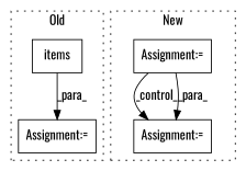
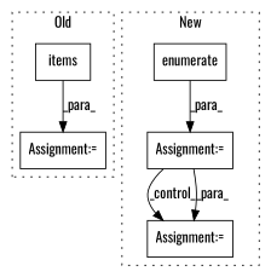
  digraph {
    fontname=Oswald
    node [a=7 shape=box fontname=Oswald]
    edge [fontname=Oswald]
    n1 [a=32 l=7 label=items s=4082]
    n2 [l=16 label="Assignment:=" s=3904]
+   n3 [a=32 l="10,1" label=enumerate s="4395,4411"]
    n4 [l="61,2" label="Assignment:=" s="4497,4598"]
    n5 [l="63,2" label="Assignment:=" s="4319,4412"]
    subgraph cluster_1 {
      label=Old
      style=dotted
      n1
      n2
    }
    subgraph cluster_2 {
      label=New
      style=dotted
+     n3
      n4
      n5
    }
    n1 -> n2 [label=_para_]
+   n3 -> n5 [label=_para_]
    n5 -> n4 [label=_control_]
    n5 -> n4 [label=_para_]
  }
